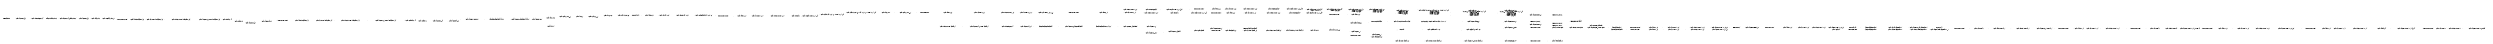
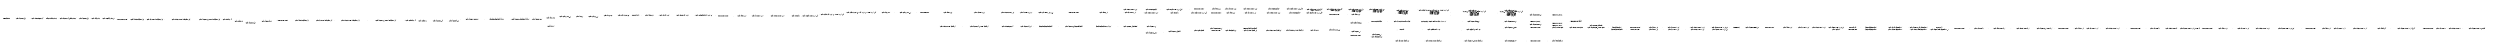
  digraph {
    rankdir=LR
    node [color=teal shape=cylinder]
    edge [arrowhead=onormal]
    n1 [color=brown label="(<operator>.assignment,v5 = a5)" shape=house]
    n2 [color=brown label="(<operator>.indirectIndexAccess,v27[3])"]
    n3 [label="(__readfsqword,__readfsqword(0x28u))"]
    n4 [label="(<operator>.assignment,v27[3] = __readfsqword(0x28u))"]
    n5 [color=brown label="(<operator>.assignment,v6 = a5)"]
    n6 [label="(<operator>.and,a5 & 0x980)"]
    n7 [label="(<operator>.notEquals,(a5 & 0x980) != 0)"]
    n8 [color=blue label="(UNKNOWN,_QWORD *,_QWORD *)"]
    n9 [label="(<operator>.assignment,v7 = insert_error)" shape=house]
    n10 [label="(<operator>.addition,dnsmasq_daemon + 456)"]
    n11 [color=red label="(cache_scan_free,cache_scan_free(a1, a2, a3, v6))" shape=house]
    n12 [color=blue label="(<operator>.assignment,v15 = *(_QWORD *)(dnsmasq_daemon + 456))"]
    n13 [color=red label="(<operator>.lessThan,v15 < a4)"]
    n14 [color=red label="(<operator>.logicalNot,!v15)"]
    n15 [color=brown label="(UNKNOWN,_QWORD *,_QWORD *)"]
    n16 [label="(<operator>.indirection,*(_QWORD *)(dnsmasq_daemon + 456))" shape=house]
    n17 [color=brown label="(<operator>.cast,(_QWORD *)(dnsmasq_daemon + 456))"]
    n18 [label="(<operator>.assignment,v15 = a4)"]
    n19 [color=blue label="(<operator>.assignment,a4 = v15)" shape=house]
    n20 [label="(<operator>.addition,dnsmasq_daemon + 448)" shape=house]
    n21 [label="(<operator>.assignment,v16 = *(_QWORD *)(dnsmasq_daemon + 448))" shape=house]
    n22 [color=blue label="(<operator>.greaterThan,v16 > a4)"]
    n23 [color=blue label="(<operator>.logicalNot,!v16)"]
    n24 [color=blue label="(<operator>.indirection,*(_QWORD *)(dnsmasq_daemon + 448))" shape=house]
    n25 [label="(<operator>.cast,(_QWORD *)(dnsmasq_daemon + 448))"]
    n26 [color=brown label="(<operator>.assignment,v16 = a4)" shape=house]
    n27 [color=red label="(<operator>.assignment,a4 = v16)"]
    n28 [color=blue label="(<operator>.assignment,v8 = cache_scan_free(a1, a2, a3, v6))"]
    n29 [color=blue label="(<operator>.assignment,v13 = v8)"]
    n30 [color=brown label="(<operator>.and,v5 & 0x180)"]
    n31 [color=brown label="(<operator>.and,v5 & 4)" shape=house]
    n32 [color=blue label="(<operator>.equals,(v5 & 0x180) == 0)"]
    n33 [color=red label="(<operator>.assignment,v26 = v5 & 4)"]
    n34 [label="(<operator>.logicalOr,(v5 & 0x180) == 0\n      || (v5 & 8) == 0\n      || ((v5 & 0x80u) == 0 || *(char *)(v8 + 52) >= 0 || *(_DWORD *)(v8 + 24) != *a2)\n      && ((v5 & 0x100) == 0\n       || (*(_BYTE *)(v8 + 53) & 1) == 0\n       || *(_DWORD *)(v8 + 24) != *a2\n       || *(_DWORD *)(v8 + 28) != a2[1]\n       || *(_DWORD *)(v8 + 32) != a2[2]\n       || *(_DWORD *)(v8 + 36) != a2[3]))"]
    n35 [label="(<operator>.assignment,insert_error = 1)" shape=house]
    n36 [color=blue label="(RETURN,return v13;,return v13;)" shape=house]
    n37 [label="(METHOD_RETURN,__int64 __fastcall)"]
    n38 [color=blue label="(<operator>.and,v5 & 8)" shape=house]
    n39 [color=red label="(<operator>.equals,(v5 & 8) == 0)"]
    n40 [color=brown label="(<operator>.logicalOr,(v5 & 8) == 0\n      || ((v5 & 0x80u) == 0 || *(char *)(v8 + 52) >= 0 || *(_DWORD *)(v8 + 24) != *a2)\n      && ((v5 & 0x100) == 0\n       || (*(_BYTE *)(v8 + 53) & 1) == 0\n       || *(_DWORD *)(v8 + 24) != *a2\n       || *(_DWORD *)(v8 + 28) != a2[1]\n       || *(_DWORD *)(v8 + 32) != a2[2]\n       || *(_DWORD *)(v8 + 36) != a2[3]))" shape=house]
    n41 [label="(<operator>.and,v5 & 0x80u)" shape=house]
    n42 [color=brown label="(<operator>.equals,(v5 & 0x80u) == 0)"]
    n43 [color=red label="(<operator>.logicalAnd,((v5 & 0x80u) == 0 || *(char *)(v8 + 52) >= 0 || *(_DWORD *)(v8 + 24) != *a2)\n      && ((v5 & 0x100) == 0\n       || (*(_BYTE *)(v8 + 53) & 1) == 0\n       || *(_DWORD *)(v8 + 24) != *a2\n       || *(_DWORD *)(v8 + 28) != a2[1]\n       || *(_DWORD *)(v8 + 32) != a2[2]\n       || *(_DWORD *)(v8 + 36) != a2[3]))"]
    n44 [color=red label="(<operator>.logicalOr,(v5 & 0x80u) == 0 || *(char *)(v8 + 52) >= 0 || *(_DWORD *)(v8 + 24) != *a2)"]
    n45 [label="(<operator>.and,v5 & 0x100)" shape=house]
    n46 [label="(<operator>.equals,(v5 & 0x100) == 0)" shape=house]
    n47 [color=brown label="(UNKNOWN,char *,char *)"]
    n48 [label="(<operator>.addition,v8 + 52)" shape=house]
    n49 [color=brown label="(<operator>.logicalOr,*(char *)(v8 + 52) >= 0 || *(_DWORD *)(v8 + 24) != *a2)"]
    n50 [color=blue label="(<operator>.greaterEqualsThan,*(char *)(v8 + 52) >= 0)"]
    n51 [label="(UNKNOWN,_DWORD *,_DWORD *)" shape=house]
    n52 [label="(<operator>.addition,v8 + 24)" shape=house]
    n53 [label="(<operator>.indirection,*(char *)(v8 + 52))" shape=house]
    n54 [label="(<operator>.cast,(char *)(v8 + 52))"]
    n55 [color=blue label="(<operator>.notEquals,*(_DWORD *)(v8 + 24) != *a2)"]
    n56 [color=blue label="(<operator>.indirection,*(_DWORD *)(v8 + 24))" shape=house]
    n57 [color=red label="(<operator>.indirection,*a2)"]
    n58 [color=brown label="(<operator>.cast,(_DWORD *)(v8 + 24))"]
    n59 [label="(<operator>.logicalOr,(v5 & 0x100) == 0\n       || (*(_BYTE *)(v8 + 53) & 1) == 0\n       || *(_DWORD *)(v8 + 24) != *a2\n       || *(_DWORD *)(v8 + 28) != a2[1]\n       || *(_DWORD *)(v8 + 32) != a2[2]\n       || *(_DWORD *)(v8 + 36) != a2[3])"]
    n60 [label="(UNKNOWN,_BYTE *,_BYTE *)" shape=house]
    n61 [color=blue label="(<operator>.addition,v8 + 53)"]
    n62 [label="(<operator>.logicalOr,(*(_BYTE *)(v8 + 53) & 1) == 0\n       || *(_DWORD *)(v8 + 24) != *a2\n       || *(_DWORD *)(v8 + 28) != a2[1]\n       || *(_DWORD *)(v8 + 32) != a2[2]\n       || *(_DWORD *)(v8 + 36) != a2[3])"]
    n63 [color=red label="(<operator>.equals,(*(_BYTE *)(v8 + 53) & 1) == 0)"]
    n64 [color=brown label="(UNKNOWN,_DWORD *,_DWORD *)" shape=house]
    n65 [color=red label="(<operator>.addition,v8 + 24)" shape=house]
    n66 [color=red label="(<operator>.and,*(_BYTE *)(v8 + 53) & 1)"]
    n67 [color=blue label="(<operator>.indirection,*(_BYTE *)(v8 + 53))"]
    n68 [color=blue label="(<operator>.cast,(_BYTE *)(v8 + 53))"]
    n69 [color=red label="(<operator>.logicalOr,*(_DWORD *)(v8 + 24) != *a2\n       || *(_DWORD *)(v8 + 28) != a2[1]\n       || *(_DWORD *)(v8 + 32) != a2[2]\n       || *(_DWORD *)(v8 + 36) != a2[3])"]
    n70 [color=red label="(<operator>.notEquals,*(_DWORD *)(v8 + 24) != *a2)"]
    n71 [label="(UNKNOWN,_DWORD *,_DWORD *)"]
    n72 [color=red label="(<operator>.addition,v8 + 28)"]
    n73 [color=brown label="(<operator>.indirection,*(_DWORD *)(v8 + 24))"]
    n74 [color=red label="(<operator>.indirection,*a2)"]
    n75 [color=red label="(<operator>.cast,(_DWORD *)(v8 + 24))"]
    n76 [color=blue label="(<operator>.logicalOr,*(_DWORD *)(v8 + 28) != a2[1]\n       || *(_DWORD *)(v8 + 32) != a2[2]\n       || *(_DWORD *)(v8 + 36) != a2[3])"]
    n77 [label="(<operator>.notEquals,*(_DWORD *)(v8 + 28) != a2[1])"]
    n78 [label="(UNKNOWN,_DWORD *,_DWORD *)"]
    n79 [color=red label="(<operator>.addition,v8 + 32)" shape=house]
    n80 [color=brown label="(<operator>.indirection,*(_DWORD *)(v8 + 28))"]
    n81 [color=blue label="(<operator>.indirectIndexAccess,a2[1])"]
    n82 [label="(<operator>.cast,(_DWORD *)(v8 + 28))"]
    n83 [color=blue label="(<operator>.logicalOr,*(_DWORD *)(v8 + 32) != a2[2]\n       || *(_DWORD *)(v8 + 36) != a2[3])"]
    n84 [color=brown label="(<operator>.notEquals,*(_DWORD *)(v8 + 32) != a2[2])" shape=house]
    n85 [color=red label="(UNKNOWN,_DWORD *,_DWORD *)" shape=house]
    n86 [color=brown label="(<operator>.addition,v8 + 36)"]
    n87 [color=blue label="(<operator>.indirection,*(_DWORD *)(v8 + 32))" shape=house]
    n88 [color=brown label="(<operator>.indirectIndexAccess,a2[2])"]
    n89 [color=brown label="(<operator>.notEquals,*(_DWORD *)(v8 + 36) != a2[3])"]
    n90 [label="(<operator>.indirection,*(_DWORD *)(v8 + 36))"]
    n91 [label="(<operator>.indirectIndexAccess,a2[3])" shape=house]
    n92 [label="(<operator>.cast,(_DWORD *)(v8 + 36))"]
    n93 [label="(<operator>.assignment,v17 = cache_tail)" shape=house]
    n94 [color=brown label="(<operator>.logicalAnd,a1 && strlen(a1) > 0x31)" shape=house]
    n95 [color=brown label="(strlen,strlen(a1))" shape=house]
    n96 [color=blue label="(<operator>.logicalNot,!cache_tail)"]
    n97 [color=brown label="(<operator>.assignment,v21 = big_free)"]
    n98 [label="(cache_unlink,cache_unlink(cache_tail))"]
    n99 [color=red label="(<operator>.greaterThan,strlen(a1) > 0x31)" shape=house]
    n100 [color=red label="(<operator>.assignment,insert_error = 1)"]
    n101 [color=blue label="(UNKNOWN,_WORD *,_WORD *)"]
    n102 [label="(RETURN,return cache_tail;,return cache_tail;)" shape=house]
    n103 [color=red label="(<operator>.addition,cache_tail + 52)"]
    n104 [color=blue label="(<operator>.assignment,v18 = *(_WORD *)(cache_tail + 52))"]
    n105 [color=red label="(<operator>.and,v18 & 0xC)"]
    n106 [label="(<operator>.equals,(v18 & 0xC) == 0)" shape=house]
    n107 [label="(<operator>.indirection,*(_WORD *)(cache_tail + 52))"]
    n108 [label="(<operator>.cast,(_WORD *)(cache_tail + 52))"]
    n109 [color=red label="(<operator>.logicalNot,!warned_8686)" shape=house]
    n110 [color=red label="(UNKNOWN,_QWORD *,_QWORD *)" shape=house]
    n111 [color=blue label="(<operator>.assignment,v7 = 0)" shape=house]
    n112 [color=red label="(UNKNOWN,unsigned int,fastcall int)" shape=house]
    n113 [color=red label="(<operator>.assignment,insert_error = 1)" shape=house]
    n114 [color=brown label="(<operator>.addition,cache_tail + 32)"]
    n115 [color=red label="(<operator>.assignment,v26 = 1)"]
    n116 [label="(<operator>.cast,(unsigned int)\"Internal error in cache.\")" shape=house]
    n117 [label="(RETURN,return v13;,return v13;)" shape=house]
    n118 [label="(my_syslog,my_syslog(3, (unsigned int)\"Internal error in cache.\", v9, v10, v11, v12))"]
    n119 [color=red label="(<operator>.assignment,warned_8686 = 1)" shape=house]
    n120 [label="(<operator>.assignment,v19 = *(_QWORD *)(cache_tail + 32))"]
    n121 [color=brown label="(<operator>.indirectIndexAccess,v27[0])"]
    n122 [color=blue label="(UNKNOWN,_QWORD *,_QWORD *)" shape=house]
    n123 [color=red label="(<operator>.indirection,*(_QWORD *)(cache_tail + 32))"]
    n124 [color=blue label="(<operator>.cast,(_QWORD *)(cache_tail + 32))"]
    n125 [color=brown label="(<operator>.assignment,v27[0] = *(_QWORD *)(cache_tail + 24))" shape=house]
    n126 [color=blue label="(<operator>.indirectIndexAccess,v27[1])" shape=house]
    n127 [color=blue label="(<operator>.assignment,v27[1] = v19)"]
    n128 [color=blue label="(<operator>.addition,cache_tail + 24)" shape=house]
    n129 [color=red label="(<operator>.indirection,*(_QWORD *)(cache_tail + 24))" shape=house]
    n130 [color=red label="(cache_get_name,cache_get_name(cache_tail))" shape=house]
    n131 [label="(<operator>.assignment,v20 = cache_get_name(cache_tail))" shape=house]
    n132 [label="(cache_scan_free,cache_scan_free(v20, v27, a3, v18))" shape=house]
    n133 [label="(<operator>.preIncrement,++cache_live_freed)" shape=house]
    n134 [label="(<operator>.assignment,v7 = 1)"]
    n135 [color=red label="(UNKNOWN,_QWORD *,_QWORD *)"]
    n136 [color=brown label="(<operator>.assignment,insert_error = 1)" shape=house]
    n137 [color=blue label="(UNKNOWN,_WORD *,_WORD *)" shape=house]
    n138 [color=blue label="(<operator>.cast,(_QWORD *)big_free)"]
    n139 [label="(RETURN,return v13;,return v13;)" shape=house]
    n140 [color=brown label="(<operator>.assignment,big_free = *(_QWORD *)big_free)"]
    n141 [color=blue label="(cache_unlink,cache_unlink(v17))" shape=house]
    n142 [label="(UNKNOWN,_QWORD *,_QWORD *)"]
    n143 [color=brown label="(<operator>.indirection,*(_QWORD *)big_free)"]
    n144 [color=red label="(<operator>.preDecrement,--bignames_left)" shape=house]
    n145 [label="(<operator>.addition,v17 + 56)"]
    n146 [color=blue label="(<operator>.assignment,*(_QWORD *)(v17 + 56) = v21)"]
-   n147 [label="(HIBYTE,UNKNOWN(v5))" shape=house]
+   n147 [label="(HIBYTE,HIBYTE(v5))" shape=house]
    n148 [label="(<operators>.assignmentOr,HIBYTE(v5) |= 2u)"]
    n149 [color=blue label="(<operator>.indirection,*(_QWORD *)(v17 + 56))"]
    n150 [label="(<operator>.cast,(_QWORD *)(v17 + 56))" shape=house]
    n151 [color=blue label="(UNKNOWN,_WORD *,_WORD *)" shape=house]
    n152 [label="(<operator>.addition,v17 + 52)" shape=house]
    n153 [color=red label="(<operator>.assignment,*(_WORD *)(v17 + 52) = v5)"]
    n154 [label="(UNKNOWN,char *,char *)" shape=house]
    n155 [color=red label="(cache_get_name,cache_get_name(v17))" shape=house]
    n156 [label="(<operator>.indirection,*(_WORD *)(v17 + 52))"]
    n157 [color=blue label="(<operator>.cast,(_WORD *)(v17 + 52))"]
    n158 [color=blue label="(<operator>.addition,v17 + 52)" shape=house]
    n159 [color=blue label="(<operator>.assignment,*(_WORD *)(v17 + 52) = v5)"]
    n160 [color=brown label="(<operator>.logicalNot,!a1)" shape=house]
    n161 [label="(UNKNOWN,_BYTE *,_BYTE *)"]
    n162 [color=brown label="(<operator>.indirection,*(_WORD *)(v17 + 52))" shape=house]
    n163 [color=red label="(<operator>.cast,(_WORD *)(v17 + 52))" shape=house]
    n164 [label="(cache_get_name,cache_get_name(v17))"]
    n165 [color=brown label="(<operator>.assignment,*(_BYTE *)cache_get_name(v17) = 0)"]
    n166 [label="(UNKNOWN,_QWORD *,_QWORD *)" shape=house]
    n167 [color=brown label="(UNKNOWN,_QWORD *,_QWORD *)" shape=house]
    n168 [color=blue label="(<operator>.cast,(_QWORD *)a2)" shape=house]
    n169 [color=brown label="(<operator>.addition,v17 + 40)"]
    n170 [label="(<operator>.indirection,*(_BYTE *)cache_get_name(v17))"]
    n171 [color=brown label="(<operator>.cast,(_BYTE *)cache_get_name(v17))" shape=house]
    n172 [label="(<operator>.assignment,v22 = (char *)cache_get_name(v17))"]
    n173 [color=blue label="(strcpy,strcpy(v22, a1))"]
    n174 [color=brown label="(<operator>.cast,(char *)cache_get_name(v17))" shape=house]
    n175 [color=red label="(<operator>.assignment,v23 = *((_QWORD *)a2 + 1))"]
    n176 [color=blue label="(UNKNOWN,_QWORD *,_QWORD *)" shape=house]
    n177 [color=blue label="(<operator>.addition,v17 + 24)"]
    n178 [color=brown label="(<operator>.indirection,*((_QWORD *)a2 + 1))" shape=house]
    n179 [color=blue label="(<operator>.addition,(_QWORD *)a2 + 1)" shape=house]
    n180 [color=red label="(<operator>.assignment,*(_QWORD *)(v17 + 24) = *(_QWORD *)a2)"]
    n181 [color=brown label="(UNKNOWN,_QWORD *,_QWORD *)"]
    n182 [color=brown label="(<operator>.addition,v17 + 32)" shape=house]
    n183 [color=red label="(<operator>.indirection,*(_QWORD *)(v17 + 24))" shape=house]
    n184 [color=blue label="(UNKNOWN,_QWORD *,_QWORD *)" shape=house]
    n185 [color=brown label="(<operator>.cast,(_QWORD *)a2)" shape=house]
    n186 [label="(<operator>.cast,(_QWORD *)(v17 + 24))"]
    n187 [color=red label="(<operator>.indirection,*(_QWORD *)a2)"]
    n188 [label="(<operator>.assignment,*(_QWORD *)(v17 + 32) = v23)" shape=house]
    n189 [color=brown label="(<operator>.indirection,*(_QWORD *)(v17 + 32))"]
    n190 [label="(<operator>.cast,(_QWORD *)(v17 + 32))" shape=house]
    n191 [color=red label="(<operator>.assignment,*(_QWORD *)(v17 + 40) = a3 + a4)" shape=house]
    n192 [label="(UNKNOWN,_QWORD *,_QWORD *)"]
    n193 [color=brown label="(<operator>.cast,(_QWORD *)v17)"]
    n194 [color=brown label="(<operator>.indirection,*(_QWORD *)(v17 + 40))" shape=house]
    n195 [color=blue label="(<operator>.addition,a3 + a4)" shape=house]
    n196 [color=red label="(<operator>.cast,(_QWORD *)(v17 + 40))"]
    n197 [color=blue label="(<operator>.assignment,*(_QWORD *)v17 = new_chain)" shape=house]
    n198 [label="(<operator>.indirection,*(_QWORD *)v17)"]
    n199 [color=red label="(RETURN,return v17;,return v17;)" shape=house]
    n200 [color=brown label="(METHOD,cache_insert)"]
    n1 -> n2 [arrowhead=vee]
    n2 -> n3
    n3 -> n4 [arrowhead=vee]
    n4 -> n5 [arrowhead=vee]
    n5 -> n6 [arrowhead=vee]
    n6 -> n7
    n7 -> n8 [arrowhead=vee]
    n7 -> n9
    n8 -> n10
    n9 -> n11 [arrowhead=vee]
    n10 -> n17 [arrowhead=vee]
    n11 -> n28 [arrowhead=vee]
    n12 -> n13 [arrowhead=vee]
    n13 -> n14
    n13 -> n15
    n14 -> n18 [arrowhead=vee]
    n14 -> n19
    n15 -> n20
    n16 -> n12
    n17 -> n16 [arrowhead=vee]
    n18 -> n19
    n19 -> n15 [arrowhead=vee]
    n20 -> n25
    n21 -> n22 [arrowhead=vee]
    n22 -> n9 [arrowhead=vee]
    n22 -> n23
    n23 -> n26
    n23 -> n27 [arrowhead=vee]
    n24 -> n21 [arrowhead=vee]
    n25 -> n24 [arrowhead=vee]
    n26 -> n27 [arrowhead=vee]
    n27 -> n9 [arrowhead=vee]
    n28 -> n29 [arrowhead=vee]
    n29 -> n30
    n29 -> n31
    n30 -> n32
    n31 -> n33
    n32 -> n34
    n32 -> n38
    n33 -> n93 [arrowhead=vee]
    n33 -> n94
    n33 -> n95 [arrowhead=vee]
    n34 -> n35
    n34 -> n36
    n35 -> n36
    n36 -> n37
    n38 -> n39
    n39 -> n40 [arrowhead=vee]
    n39 -> n41
    n40 -> n34 [arrowhead=vee]
    n41 -> n42
    n42 -> n44
    n42 -> n47 [arrowhead=vee]
    n43 -> n40 [arrowhead=vee]
    n44 -> n43 [arrowhead=vee]
    n44 -> n45
    n45 -> n46 [arrowhead=vee]
    n46 -> n59 [arrowhead=vee]
    n46 -> n60 [arrowhead=vee]
    n47 -> n48 [arrowhead=vee]
    n48 -> n54 [arrowhead=vee]
    n49 -> n44 [arrowhead=vee]
    n50 -> n49 [arrowhead=vee]
    n50 -> n51 [arrowhead=vee]
    n51 -> n52 [arrowhead=vee]
    n52 -> n58
    n53 -> n50 [arrowhead=vee]
    n54 -> n53
    n55 -> n49
    n56 -> n57
    n57 -> n55 [arrowhead=vee]
    n58 -> n56
    n59 -> n43
    n60 -> n61
    n61 -> n68 [arrowhead=vee]
    n62 -> n59
    n63 -> n62
    n63 -> n64
    n64 -> n65
    n65 -> n75 [arrowhead=vee]
    n66 -> n63
    n67 -> n66 [arrowhead=vee]
    n68 -> n67
    n69 -> n62 [arrowhead=vee]
    n70 -> n69
    n70 -> n71
    n71 -> n72
    n72 -> n82 [arrowhead=vee]
    n73 -> n74
    n74 -> n70
    n75 -> n73 [arrowhead=vee]
    n76 -> n69
    n77 -> n76
    n77 -> n78
    n78 -> n79 [arrowhead=vee]
    n80 -> n81 [arrowhead=vee]
    n81 -> n77
    n82 -> n80
    n83 -> n76
    n84 -> n83
    n84 -> n85 [arrowhead=vee]
    n85 -> n86 [arrowhead=vee]
    n86 -> n92 [arrowhead=vee]
    n87 -> n88
    n88 -> n84 [arrowhead=vee]
    n89 -> n83 [arrowhead=vee]
    n90 -> n91
    n91 -> n89
    n92 -> n90
    n93 -> n96
    n94 -> n97 [arrowhead=vee]
    n94 -> n98
    n95 -> n99 [arrowhead=vee]
    n96 -> n100
    n96 -> n101
    n97 -> n135
    n97 -> n136
    n98 -> n137 [arrowhead=vee]
    n99 -> n94
    n100 -> n102
    n101 -> n103
    n102 -> n37
    n103 -> n108 [arrowhead=vee]
    n104 -> n105
    n105 -> n106
    n106 -> n94
    n106 -> n95
    n106 -> n109
    n106 -> n110 [arrowhead=vee]
    n106 -> n111 [arrowhead=vee]
    n107 -> n104 [arrowhead=vee]
    n108 -> n107
    n109 -> n112 [arrowhead=vee]
    n109 -> n113 [arrowhead=vee]
    n110 -> n114 [arrowhead=vee]
    n111 -> n115
    n112 -> n116 [arrowhead=vee]
    n113 -> n117
    n114 -> n124 [arrowhead=vee]
    n115 -> n93
    n115 -> n94 [arrowhead=vee]
    n115 -> n95
    n116 -> n118
    n117 -> n37 [arrowhead=vee]
    n118 -> n119 [arrowhead=vee]
    n119 -> n113
    n120 -> n121
    n121 -> n122 [arrowhead=vee]
    n122 -> n128 [arrowhead=vee]
    n123 -> n120 [arrowhead=vee]
    n124 -> n123 [arrowhead=vee]
    n125 -> n126
    n126 -> n127
    n127 -> n130 [arrowhead=vee]
    n129 -> n125 [arrowhead=vee]
    n130 -> n131 [arrowhead=vee]
    n131 -> n132
    n132 -> n133 [arrowhead=vee]
    n133 -> n134
    n134 -> n93 [arrowhead=vee]
    n134 -> n94 [arrowhead=vee]
    n134 -> n95 [arrowhead=vee]
    n135 -> n138
    n136 -> n139
    n137 -> n158
    n138 -> n143
    n139 -> n37
    n140 -> n141 [arrowhead=vee]
    n141 -> n142
    n142 -> n145
    n143 -> n140
    n144 -> n141
    n145 -> n150 [arrowhead=vee]
    n146 -> n147 [arrowhead=vee]
    n147 -> n148
    n148 -> n151
    n149 -> n146 [arrowhead=vee]
    n150 -> n149 [arrowhead=vee]
    n151 -> n152
    n152 -> n157 [arrowhead=vee]
    n153 -> n154
    n154 -> n155 [arrowhead=vee]
    n155 -> n174
    n156 -> n153
    n157 -> n156 [arrowhead=vee]
    n158 -> n163 [arrowhead=vee]
    n159 -> n160
    n160 -> n154
    n160 -> n161
    n161 -> n164 [arrowhead=vee]
    n162 -> n159
    n163 -> n162 [arrowhead=vee]
    n164 -> n171
    n165 -> n166
    n165 -> n167
    n166 -> n168 [arrowhead=vee]
    n167 -> n169
    n168 -> n179 [arrowhead=vee]
    n169 -> n196
    n170 -> n165 [arrowhead=vee]
    n171 -> n170 [arrowhead=vee]
    n172 -> n173
    n173 -> n166
    n173 -> n167 [arrowhead=vee]
    n174 -> n172 [arrowhead=vee]
    n175 -> n176 [arrowhead=vee]
    n176 -> n177 [arrowhead=vee]
    n177 -> n186
    n178 -> n175
    n179 -> n178 [arrowhead=vee]
    n180 -> n181 [arrowhead=vee]
    n181 -> n182
    n182 -> n190 [arrowhead=vee]
    n183 -> n184 [arrowhead=vee]
    n184 -> n185 [arrowhead=vee]
    n185 -> n187
    n186 -> n183 [arrowhead=vee]
    n187 -> n180 [arrowhead=vee]
    n188 -> n167 [arrowhead=vee]
    n189 -> n188
    n190 -> n189
    n191 -> n192 [arrowhead=vee]
    n192 -> n193
    n193 -> n198 [arrowhead=vee]
    n194 -> n195
    n195 -> n191 [arrowhead=vee]
    n196 -> n194
    n198 -> n197 [arrowhead=vee]
    n199 -> n37 [arrowhead=vee]
    n200 -> n1
  }
